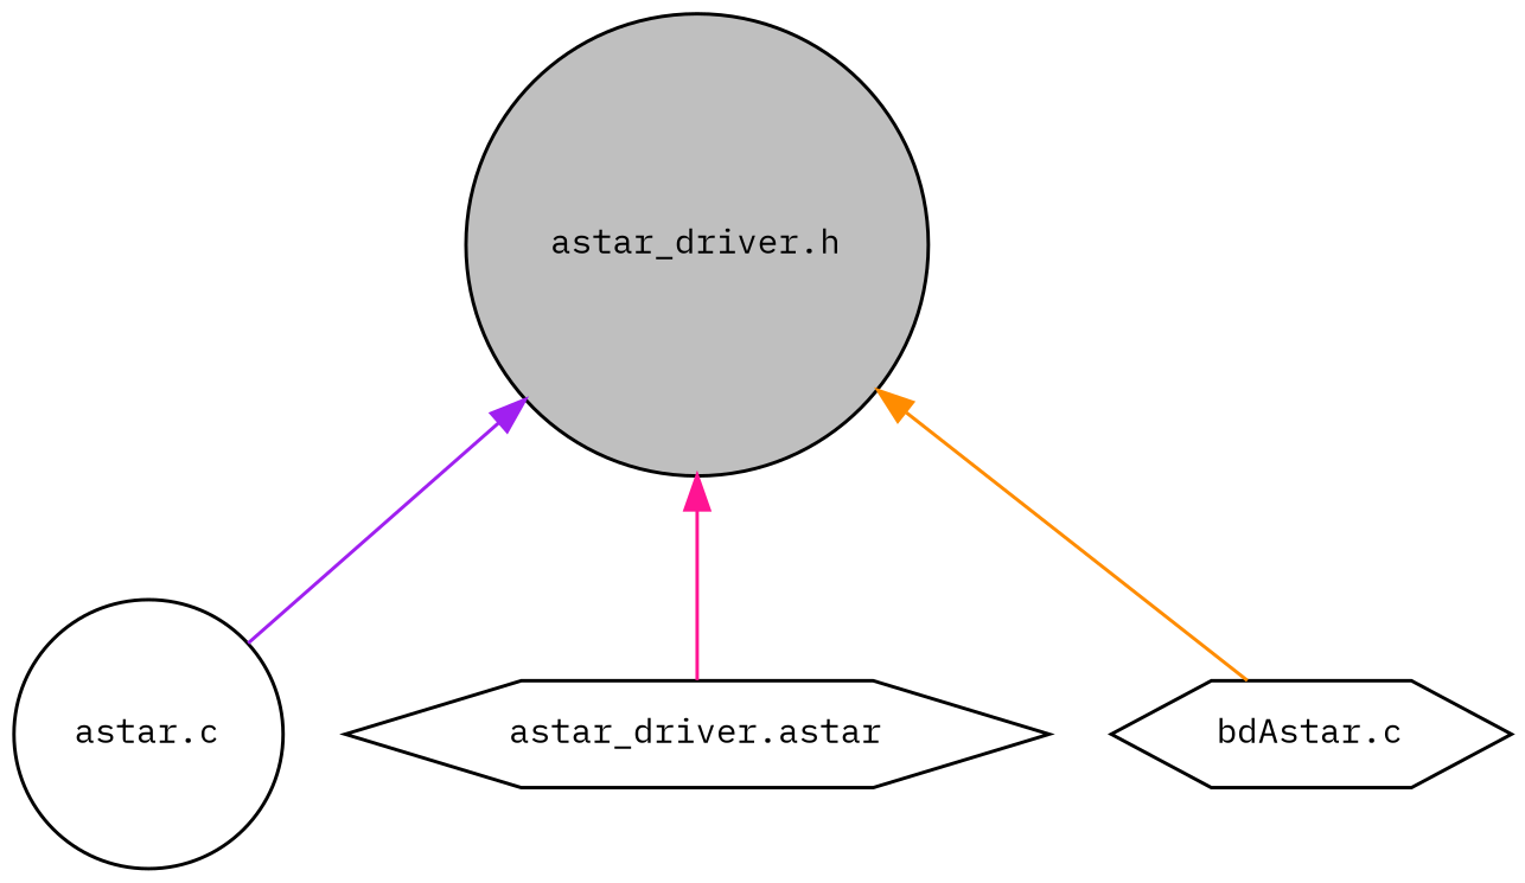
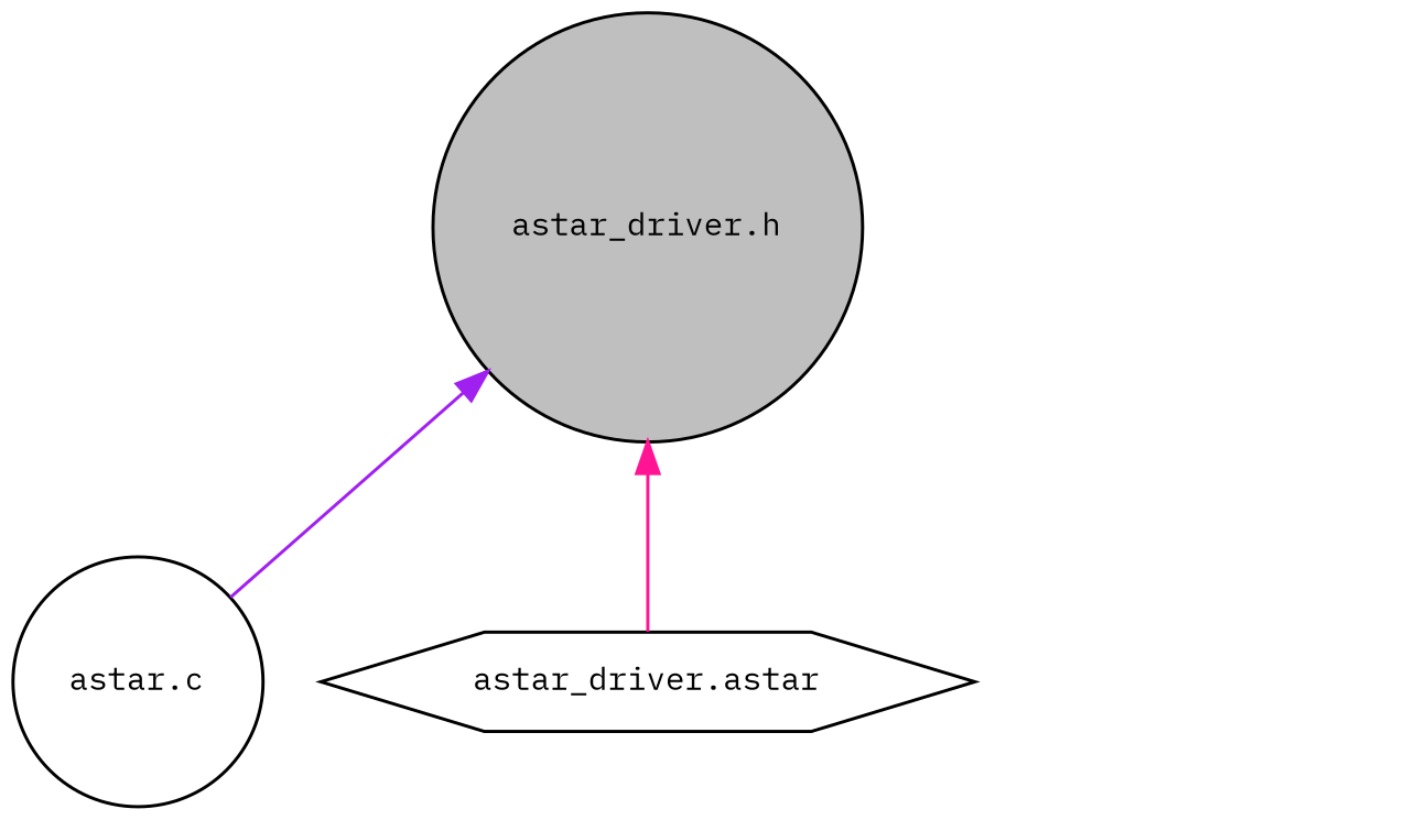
  digraph {
    fontname="IBM Plex Mono"
    node [color=black fillcolor=white fontname="IBM Plex Mono" fontsize=10 shape=circle style=filled]
    edge [dir=back fontname="IBM Plex Mono" fontsize=10 labelfontname=Helvetica labelfontsize=10 style=solid]
    n1 [fillcolor=grey75 fontcolor=black height=0.2 label="astar_driver.h" width=0.4]
    n2 [height=0.2 label="astar.c" width=0.4]
    n3 [height=0.2 label="astar_driver.astar" shape=hexagon width=0.4]
-   n4 [height=0.2 label="bdAstar.c" shape=hexagon width=0.4]
    n1 -> n2 [color=purple]
    n1 -> n3 [color=deeppink]
-   n1 -> n4 [color=darkorange]
  }
